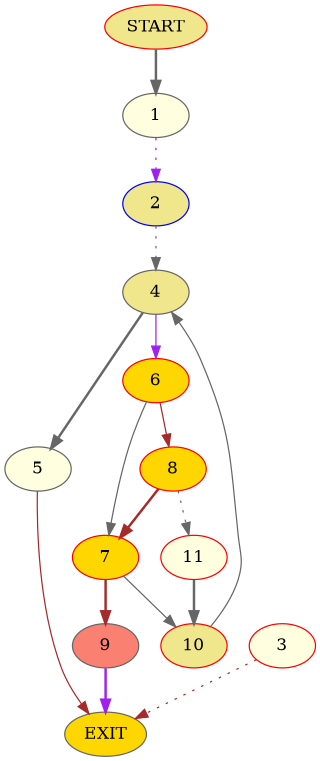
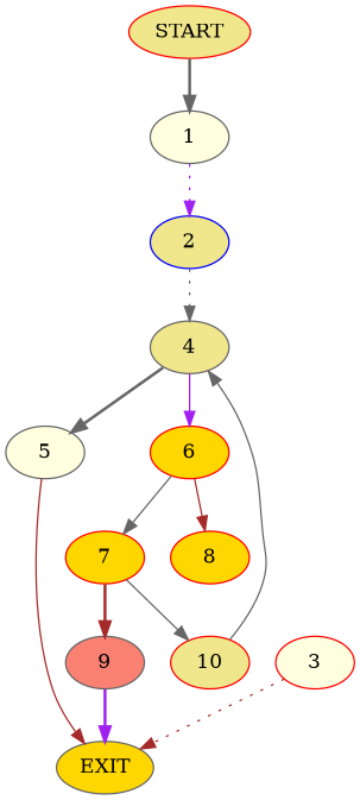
  digraph {
    node [color=red fillcolor=khaki style=filled]
    edge [color=gray40 style=bold]
    n1 [label=START]
    1 [color=gray40 fillcolor=lightyellow]
    2 [color=blue]
    n4 [color=gray40 fillcolor=gold label=EXIT]
    4 [color=gray40]
    3 [fillcolor=lightyellow]
    5 [color=gray40 fillcolor=lightyellow]
    6 [fillcolor=gold]
    7 [fillcolor=gold]
    8 [fillcolor=gold]
    9 [color=gray40 fillcolor=salmon]
    10
-   11 [fillcolor=lightyellow]
    n1 -> 1
    1 -> 2 [color=purple style=dotted]
    2 -> 4 [style=dotted]
    4 -> 5
    4 -> 6 [color=purple style=solid]
    3 -> n4 [color=brown style=dotted]
    5 -> n4 [color=brown style=solid]
    6 -> 7 [style=solid]
    6 -> 8 [color=brown style=solid]
    7 -> 9 [color=brown]
    7 -> 10 [style=solid]
-   8 -> 7 [color=brown]
-   8 -> 11 [style=dotted]
    9 -> n4 [color=purple]
    10 -> 4 [style=solid]
-   11 -> 10
  }
